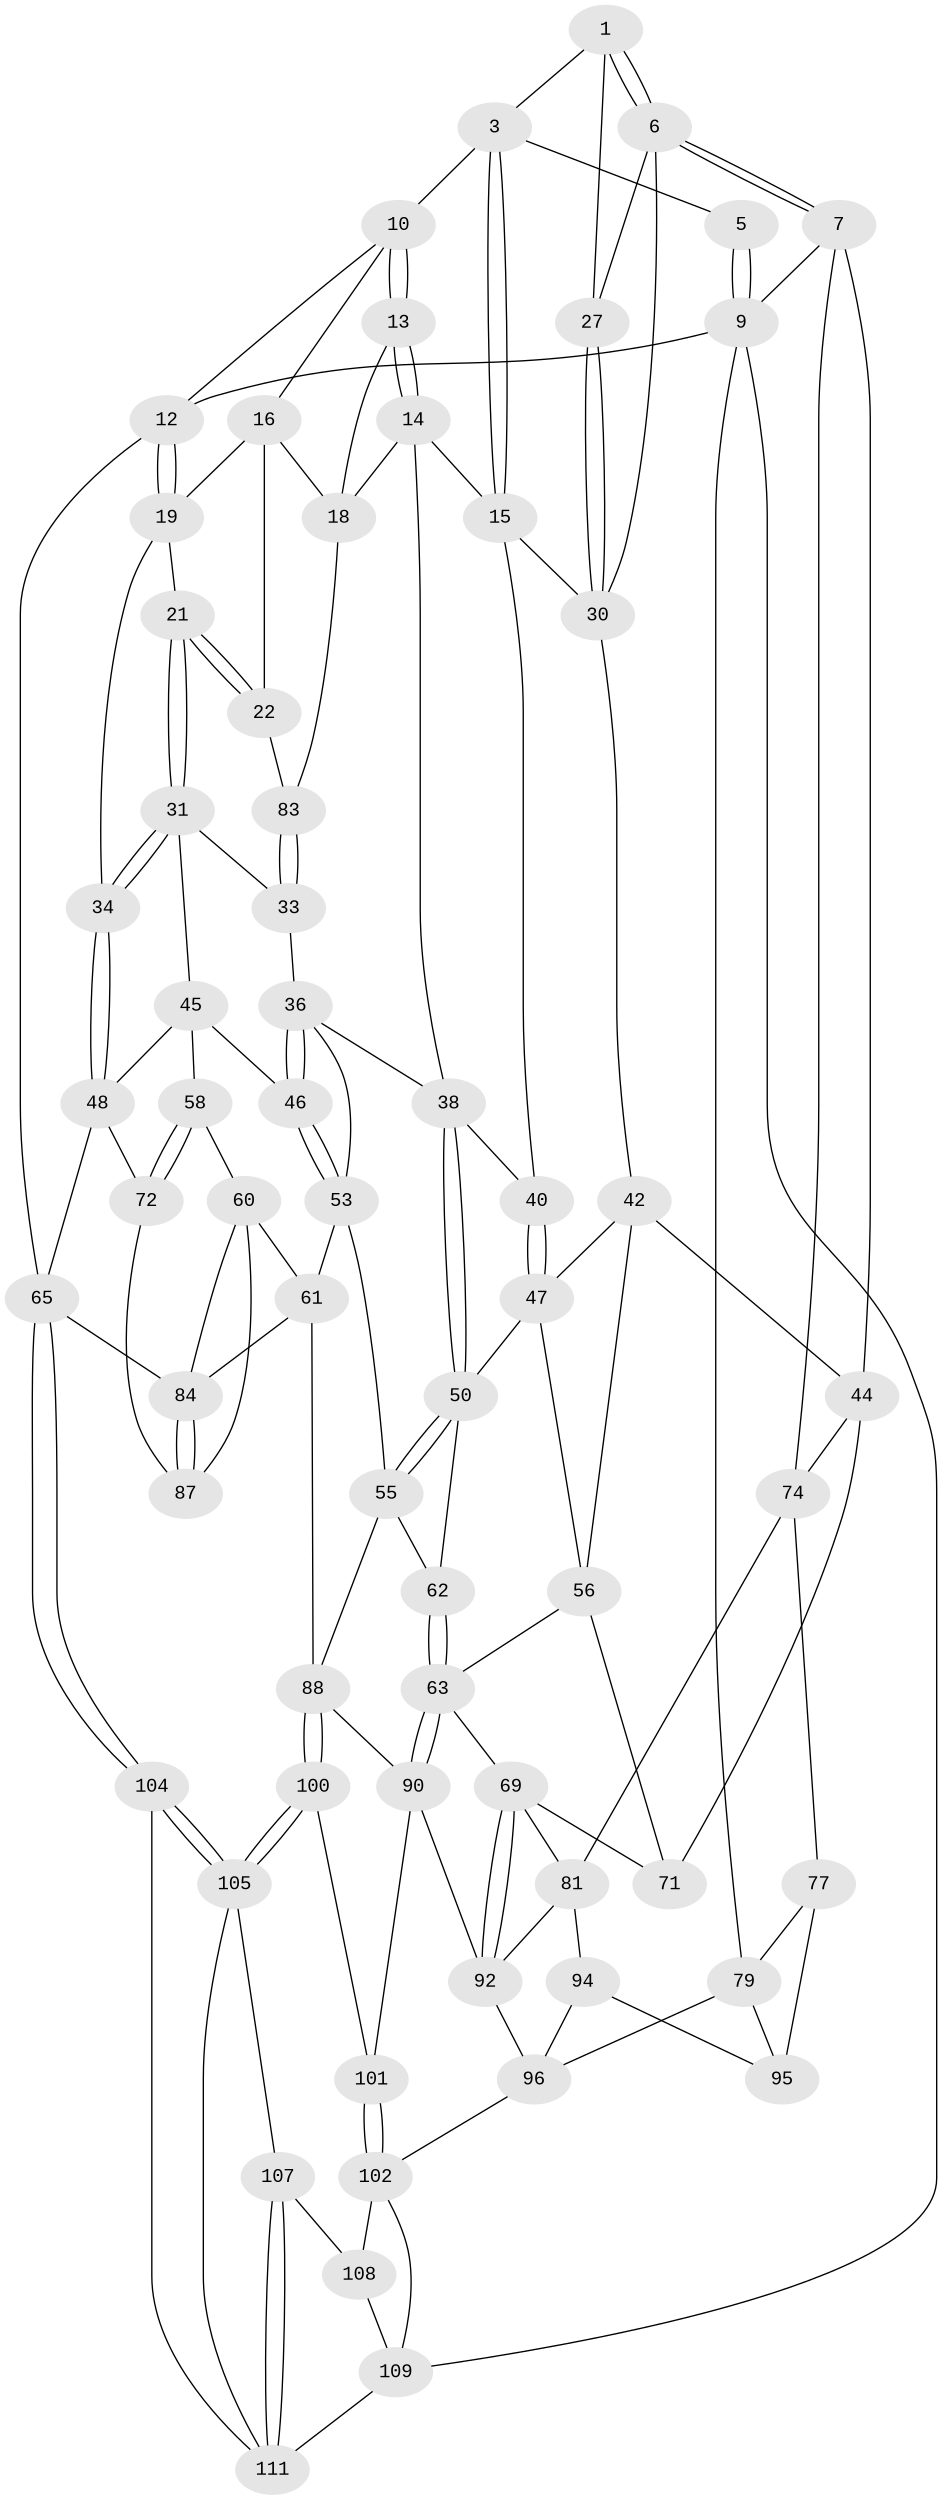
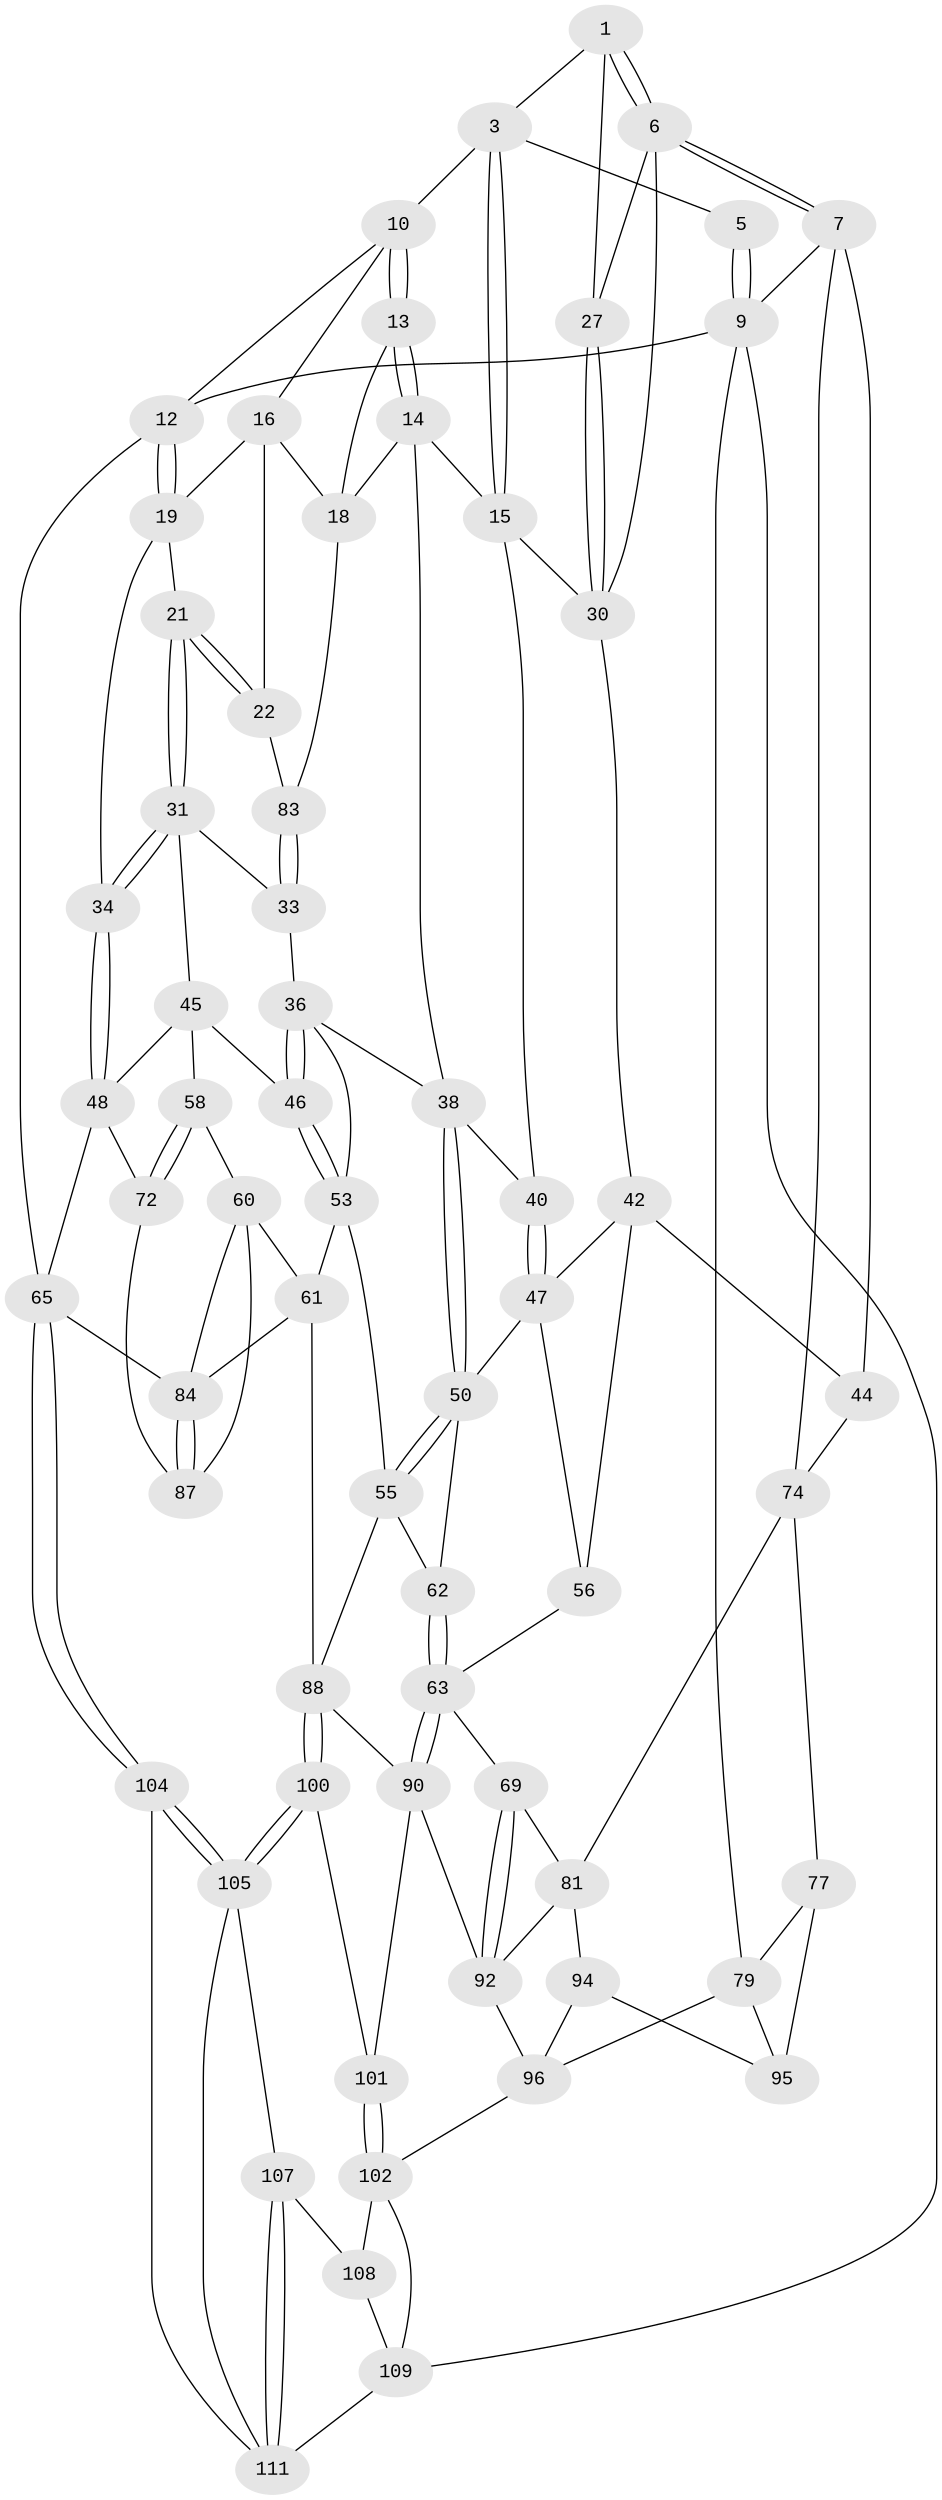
  graph {
    fontname="Liberation Mono"
    node [color=gray90 fontname="Liberation Mono" style=filled]
    edge [fontname="Liberation Mono"]
    1 [super="+2"]
    3 [super="+4"]
    6 [super="+28"]
    27
    5
    10 [super="+11"]
    15 [super="+29"]
    7 [super="+8"]
    30 [super="+41"]
    9 [super="+80"]
    12
    13
    16 [super="+17"]
    40
    79 [super="+98"]
    109 [super="+110"]
    44 [super="+73"]
    74 [super="+75"]
    42 [super="+43"]
-   71
    81 [super="+82"]
    77 [super="+78"]
    65 [super="+66"]
    19 [super="+20"]
    84 [super="+85"]
    104
    95 [super="+99"]
    96 [super="+97"]
    111 [super="+112"]
    14 [super="+26"]
    18 [super="+25"]
    22
    21
    34
    38 [super="+39"]
    n36 [label=83 super="+24"]
    50 [super="+51"]
    47 [super="+52"]
    33 [super="+35"]
    31 [super="+32"]
    48 [super="+67"]
    45 [super="+49"]
    36 [super="+37"]
    56 [super="+57"]
    46
    58 [super="+59"]
    53 [super="+54"]
    72 [super="+76"]
    55 [super="+68"]
    61 [super="+86"]
    62
    63 [super="+64"]
    60 [super="+83"]
    87
    88 [super="+89"]
    90 [super="+91"]
    100
    69 [super="+70"]
    92 [super="+93"]
    101
    105 [super="+106"]
    94
    102 [super="+103"]
    108
    107
    1 -- 3
    1 -- 6
    1 -- 6
    1 -- 27
    3 -- 5
    3 -- 10
    3 -- 15
    3 -- 15
    6 -- 27
    6 -- 7
    6 -- 7
    6 -- 30
    27 -- 30
    27 -- 30
    5 -- 9
    5 -- 9
    10 -- 12
    10 -- 13
    10 -- 13
    10 -- 16
    15 -- 30
    15 -- 40
    7 -- 9
    7 -- 44
    7 -- 74
    30 -- 42
    9 -- 12
    9 -- 79
    9 -- 109
    12 -- 65
    12 -- 19
    12 -- 19
    13 -- 14
    13 -- 14
    13 -- 18
    16 -- 19
    16 -- 18
    16 -- 22
    40 -- 47
    40 -- 47
    79 -- 95
    79 -- 96
    109 -- 111
    44 -- 74
-   44 -- 71
    74 -- 81
    74 -- 77
    42 -- 44
    42 -- 47
    42 -- 56
    81 -- 92
    81 -- 94
    77 -- 79
    77 -- 95 [weight=2]
    65 -- 84
    65 -- 104
    65 -- 104
    19 -- 21
    19 -- 34
    84 -- 87
    84 -- 87
    104 -- 111
    104 -- 105
    104 -- 105
    96 -- 102
    14 -- 15
    14 -- 18
    14 -- 38
    18 -- n36
    22 -- n36
    21 -- 22
    21 -- 22
    21 -- 31
    21 -- 31
    34 -- 48
    34 -- 48
    38 -- 40
    38 -- 50
    38 -- 50
    n36 -- 33 [weight=2]
    n36 -- 33
    50 -- 55
    50 -- 55
    50 -- 62
    47 -- 50
    47 -- 56
    33 -- 36
    31 -- 34
    31 -- 34
    31 -- 33
    31 -- 45
    48 -- 65
    48 -- 72
    45 -- 48
    45 -- 46
    45 -- 58
    36 -- 38
    36 -- 46
    36 -- 46
    36 -- 53
-   56 -- 71
    56 -- 63
    46 -- 53
    46 -- 53
    58 -- 72 [weight=2]
    58 -- 72
    58 -- 60
    53 -- 55
    53 -- 61
    72 -- 87
    55 -- 62
    55 -- 88
    61 -- 84
    61 -- 88
    62 -- 63
    62 -- 63
    63 -- 90
    63 -- 90
    63 -- 69
    60 -- 84
    60 -- 61
    60 -- 87
    88 -- 90
    88 -- 100
    88 -- 100
    90 -- 92
    90 -- 101
    100 -- 101
    100 -- 105
    100 -- 105
-   69 -- 71
    69 -- 81
    69 -- 92
    69 -- 92
    92 -- 96
    101 -- 102
    101 -- 102
    105 -- 111
    105 -- 107
    94 -- 95
    94 -- 96
    102 -- 109
    102 -- 108
    108 -- 109
    107 -- 111
    107 -- 111
    107 -- 108
  }
